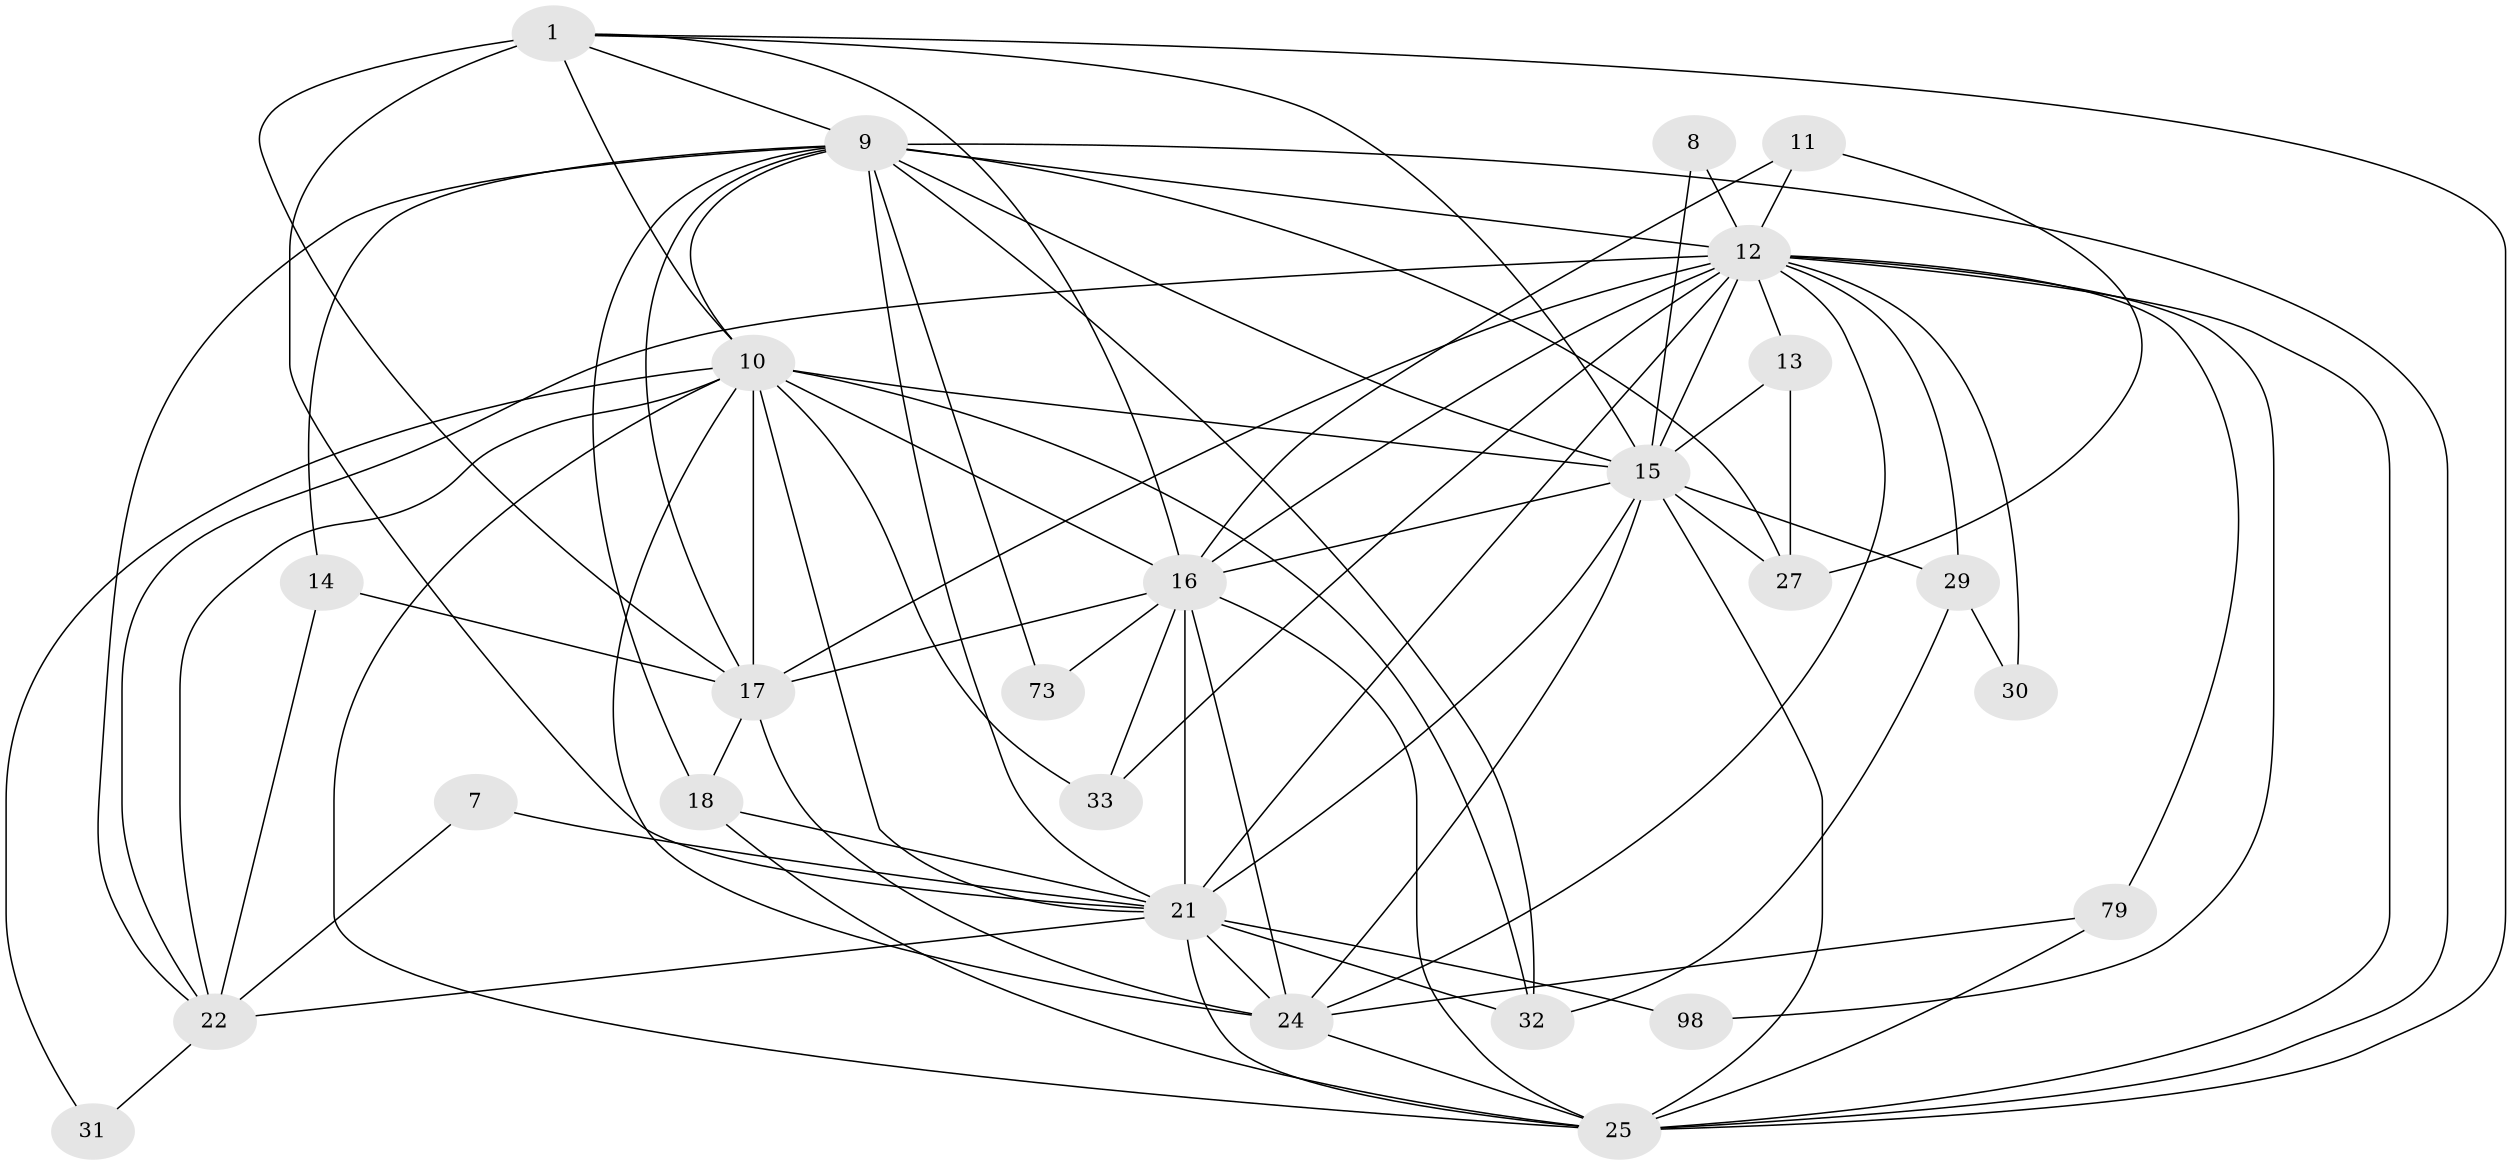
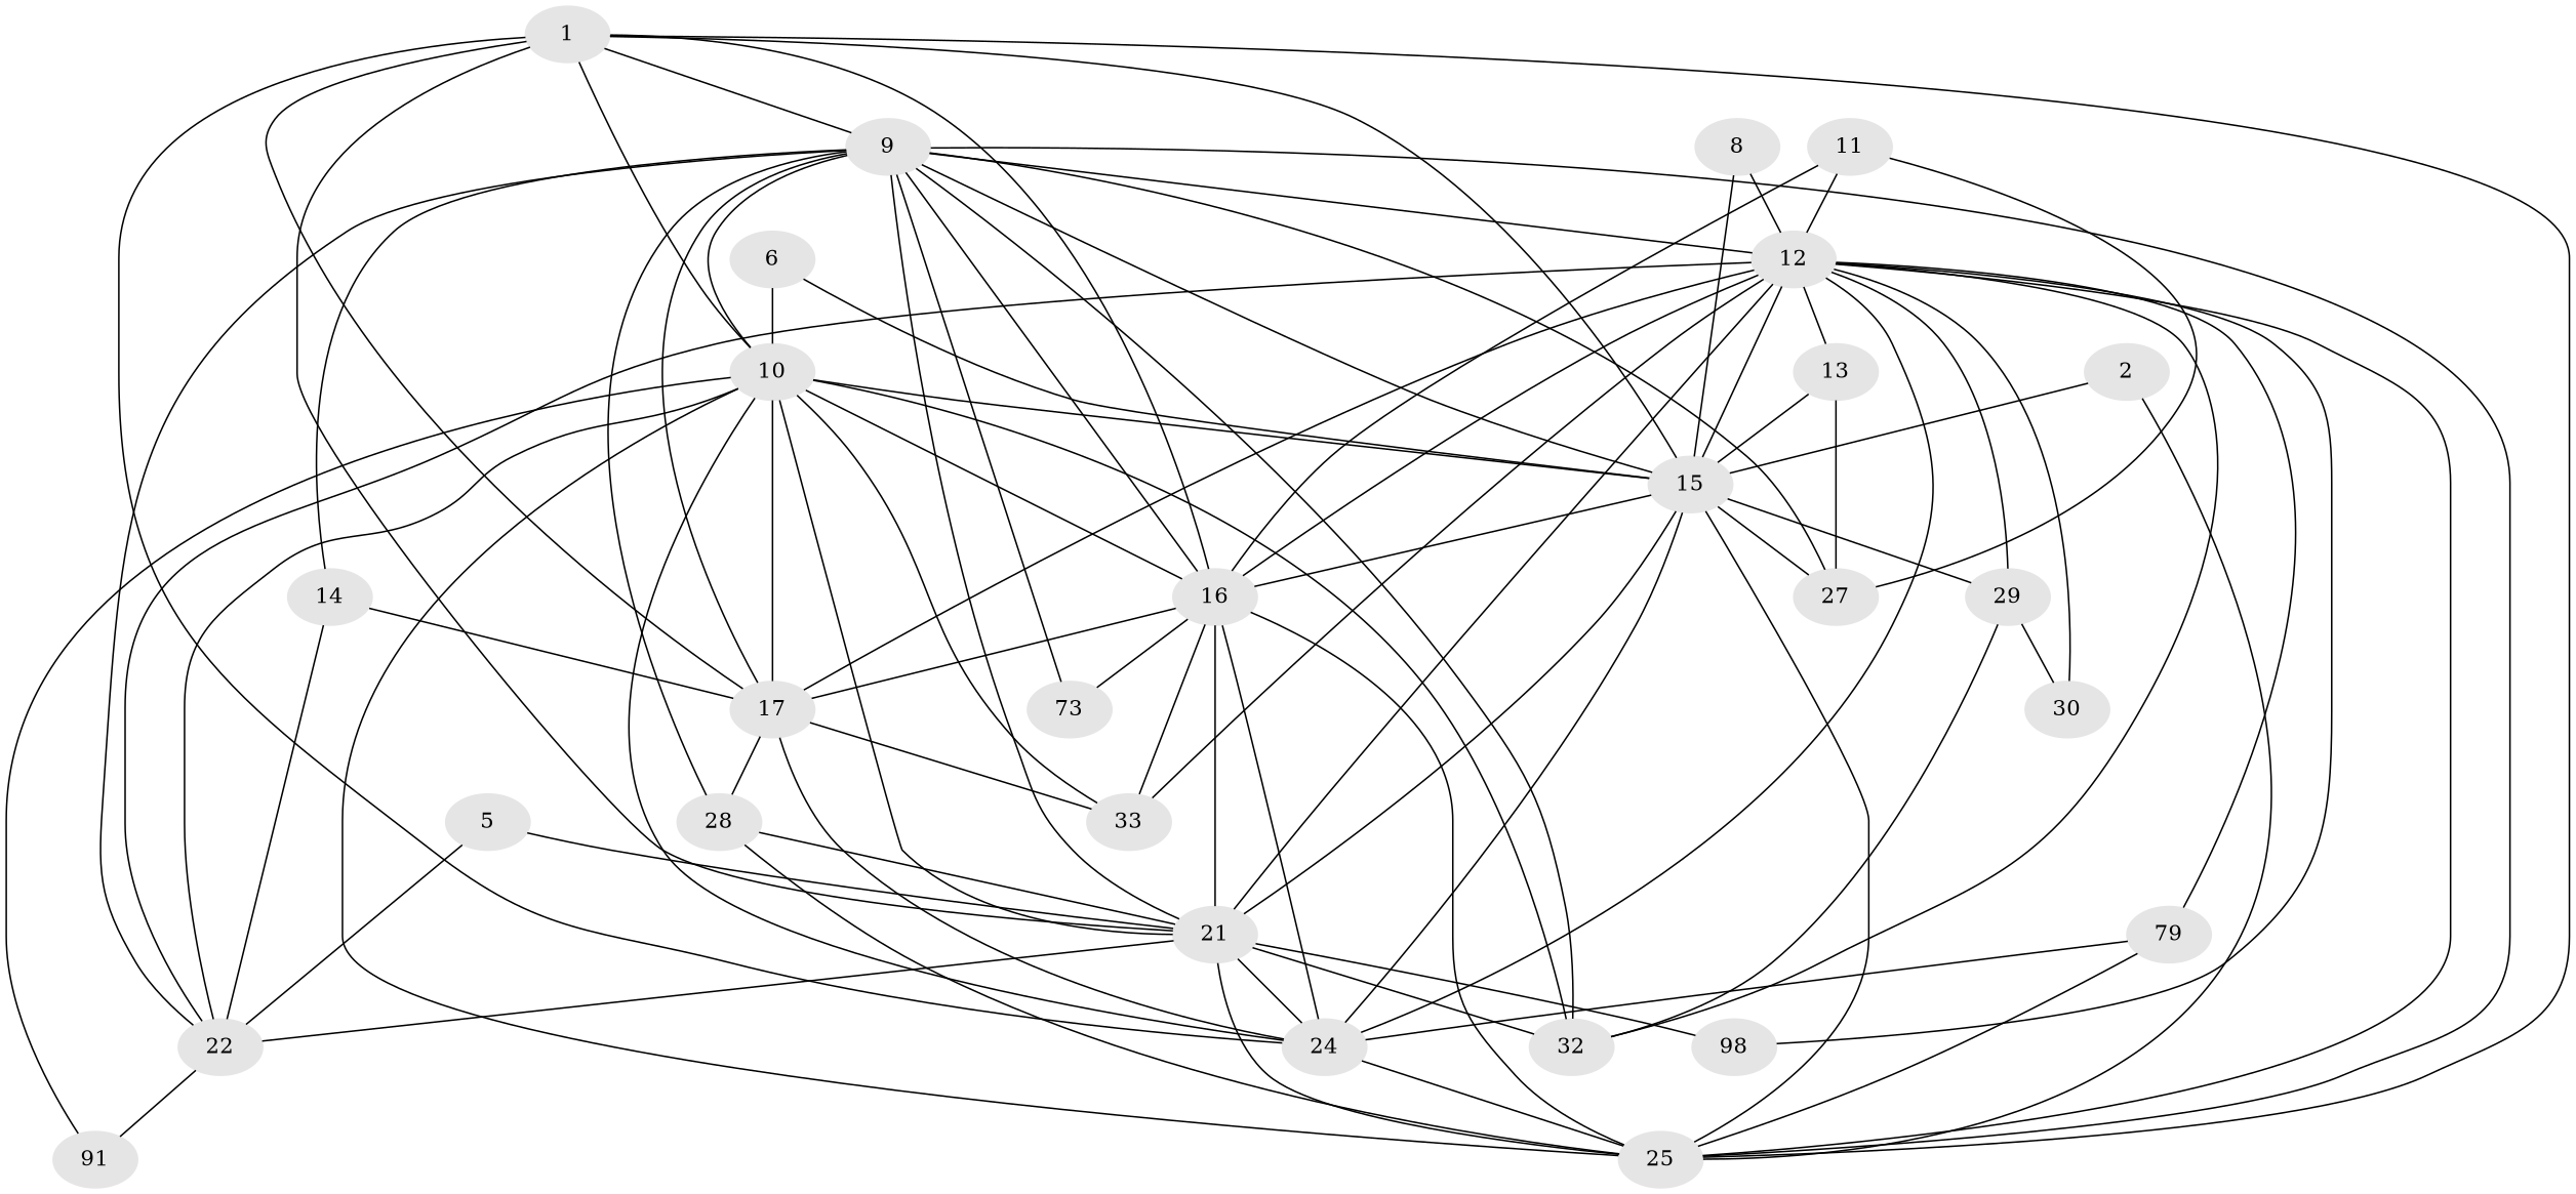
  graph {
    node [color=gray90 style=filled]
    edge [weight=1.0]
    1
    9
    10
    15
    16
    17
    21
    24
    25
    12
    22
    14
-   18
+   18 [label=28]
    n14 [label=73]
    27
    32
-   31
+   31 [label=91]
    33
    13
    n20 [label=79]
    n21 [label=98]
    29
    30
-   5 [label=7]
+   2
+   5
+   6
    8
    11
    1 -- 9
    1 -- 10
    1 -- 15
    1 -- 16
    1 -- 17
    1 -- 21
+   1 -- 24 [weight=2.0]
    1 -- 25
    9 -- 10
    9 -- 15
+   9 -- 16 [weight=2.0]
    9 -- 17
    9 -- 21 [weight=2.0]
    9 -- 25
    9 -- 12
    9 -- 22
    9 -- 14
    9 -- 18
    9 -- n14
    9 -- 27
    9 -- 32
    10 -- 15
    10 -- 16
    10 -- 17
    10 -- 21
    10 -- 24
    10 -- 25 [weight=2.0]
    10 -- 22
    10 -- 32
    10 -- 31
    10 -- 33
    15 -- 16
    15 -- 21
    15 -- 24
    15 -- 25
    15 -- 27
    15 -- 29
    16 -- 17
    16 -- 21
    16 -- 24
    16 -- 25
    16 -- n14
    16 -- 33
    17 -- 24
    17 -- 18
+   17 -- 33
    21 -- 24
    21 -- 25
    21 -- 22 [weight=2.0]
    21 -- 32 [weight=3.0]
    21 -- n21
    24 -- 25
    12 -- 15
    12 -- 16
    12 -- 17
    12 -- 21
    12 -- 24
    12 -- 25
    12 -- 22
+   12 -- 32
    12 -- 33 [weight=2.0]
    12 -- 13
    12 -- n20
    12 -- n21
    12 -- 29
    12 -- 30 [weight=2.0]
    22 -- 31
    14 -- 17
    14 -- 22
    18 -- 21
    18 -- 25
    13 -- 15
    13 -- 27
    n20 -- 24
    n20 -- 25
    29 -- 32
    29 -- 30
+   2 -- 15
+   2 -- 25
    5 -- 21
    5 -- 22
+   6 -- 10
+   6 -- 15
    8 -- 15
    8 -- 12 [weight=2.0]
    11 -- 16
    11 -- 12
    11 -- 27
  }
